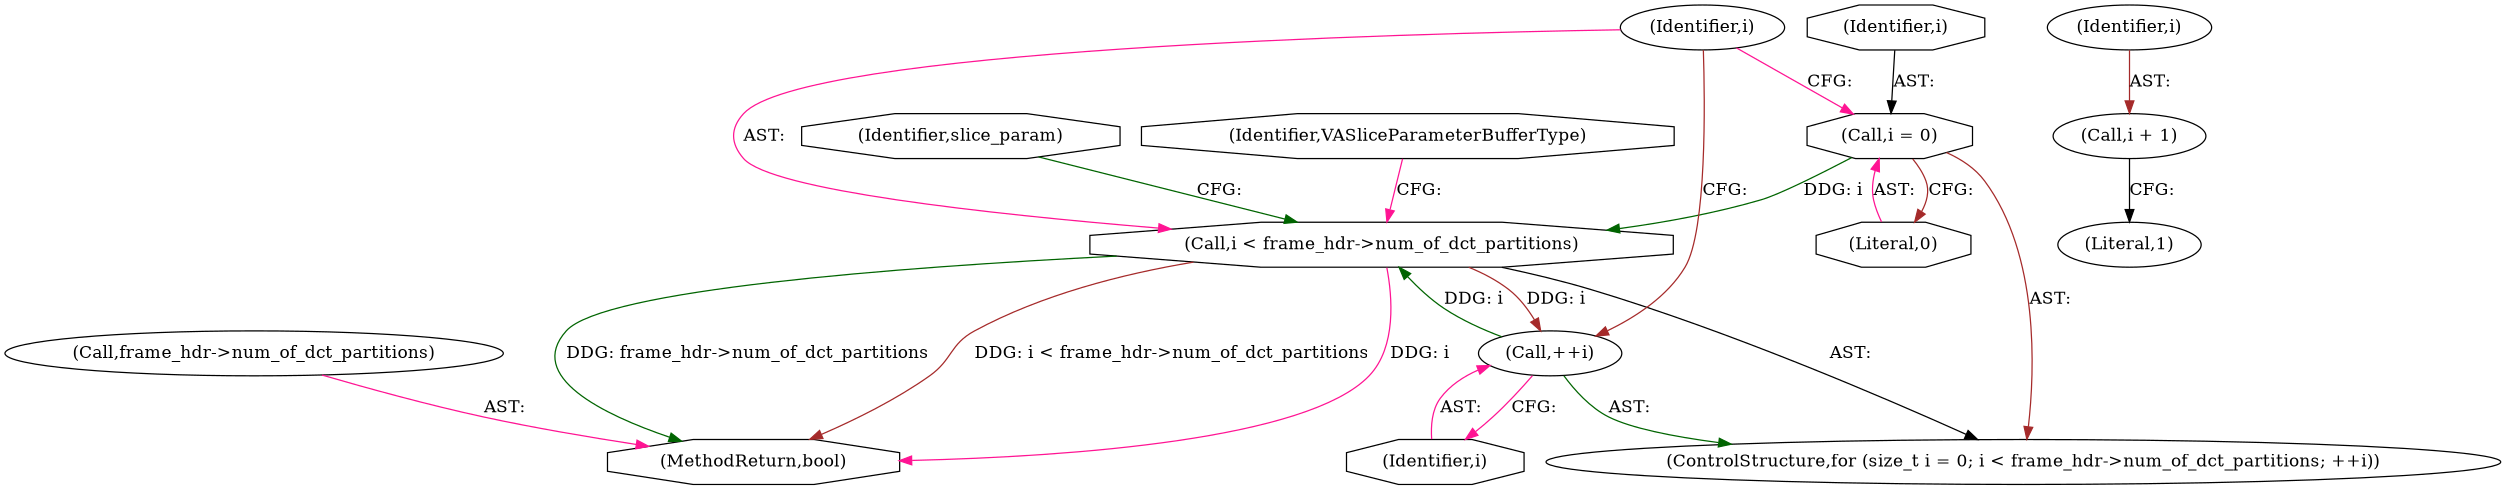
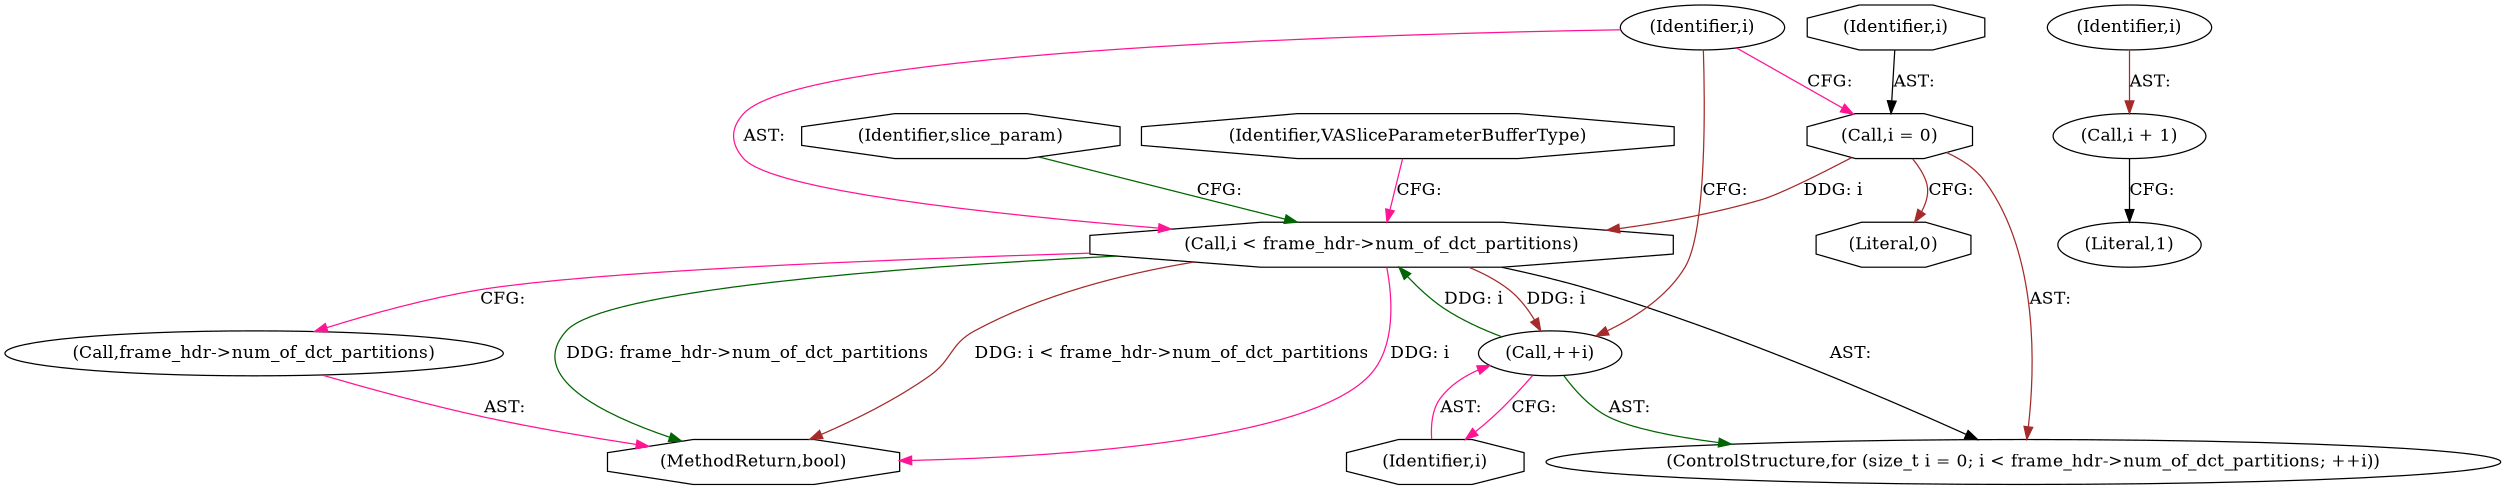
  digraph {
    node [shape=octagon]
    edge [color=deeppink]
    n1 [label="(Call,i < frame_hdr->num_of_dct_partitions)"]
    n2 [label="(Call,++i)" shape=ellipse]
    n3 [label="(Call,frame_hdr->num_of_dct_partitions)" shape=ellipse]
    n4 [label="(MethodReturn,bool)"]
    n5 [label="(ControlStructure,for (size_t i = 0; i < frame_hdr->num_of_dct_partitions; ++i))" shape=ellipse]
    n6 [label="(Identifier,i)"]
    n7 [label="(Call,i + 1)" shape=ellipse]
    n8 [label="(Literal,1)" shape=ellipse]
    n9 [label="(Call,i = 0)"]
    n10 [label="(Literal,0)"]
    n11 [label="(Identifier,i)"]
    n12 [label="(Identifier,i)" shape=ellipse]
    n13 [label="(Identifier,VASliceParameterBufferType)"]
    n14 [label="(Identifier,i)" shape=ellipse]
    n15 [label="(Identifier,slice_param)"]
    n1 -> n2 [color=brown label="DDG: i"]
+   n1 -> n3 [label="CFG: "]
    n1 -> n4 [color=darkgreen label="DDG: frame_hdr->num_of_dct_partitions"]
    n1 -> n4 [color=brown label="DDG: i < frame_hdr->num_of_dct_partitions"]
    n1 -> n4 [label="DDG: i"]
    n1 -> n5 [color=black label="AST: "]
    n2 -> n1 [color=darkgreen label="DDG: i"]
    n2 -> n5 [color=darkgreen label="AST: "]
    n2 -> n6 [label="CFG: "]
    n3 -> n4 [label="AST: "]
    n6 -> n2 [label="AST: "]
    n7 -> n8 [color=black label="CFG: "]
-   n9 -> n1 [color=darkgreen label="DDG: i"]
+   n9 -> n1 [color=brown label="DDG: i"]
    n9 -> n5 [color=brown label="AST: "]
    n9 -> n10 [color=brown label="CFG: "]
-   n10 -> n9 [label="AST: "]
    n11 -> n9 [color=black label="AST: "]
    n12 -> n7 [color=brown label="AST: "]
    n13 -> n1 [label="CFG: "]
    n14 -> n1 [label="AST: "]
    n14 -> n2 [color=brown label="CFG: "]
    n14 -> n9 [label="CFG: "]
    n15 -> n1 [color=darkgreen label="CFG: "]
  }
